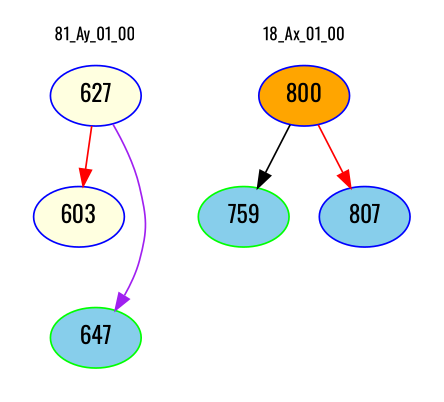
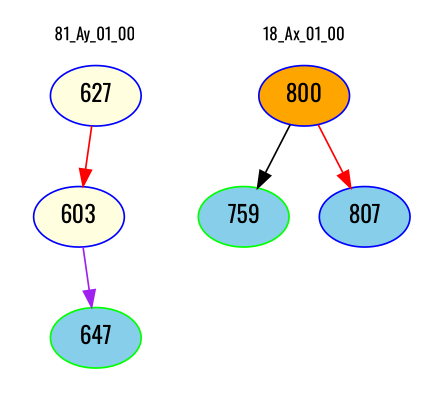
  digraph {
    fontname=Oswald
    node [color=blue fillcolor=skyblue fontname=Oswald style=filled]
    edge [color=red fontname=Oswald]
    n1 [fillcolor=lightyellow label=627]
    n2 [fillcolor=lightyellow label=603]
    n3 [color=green label=647]
    n4 [fillcolor=orange label=800]
    n5 [color=green label=759]
    n6 [label=807]
    subgraph cluster_1 {
      color=white
      fontsize=10
      label="81_Ay_01_00"
      n1
      n2
      n3
    }
    subgraph cluster_2 {
      color=white
      fontsize=10
      label="18_Ax_01_00"
      n4
      n5
      n6
    }
    n1 -> n2
-   n1 -> n3 [color=purple]
+   n2 -> n3 [color=purple]
    n4 -> n5 [color=black]
    n4 -> n6
  }
